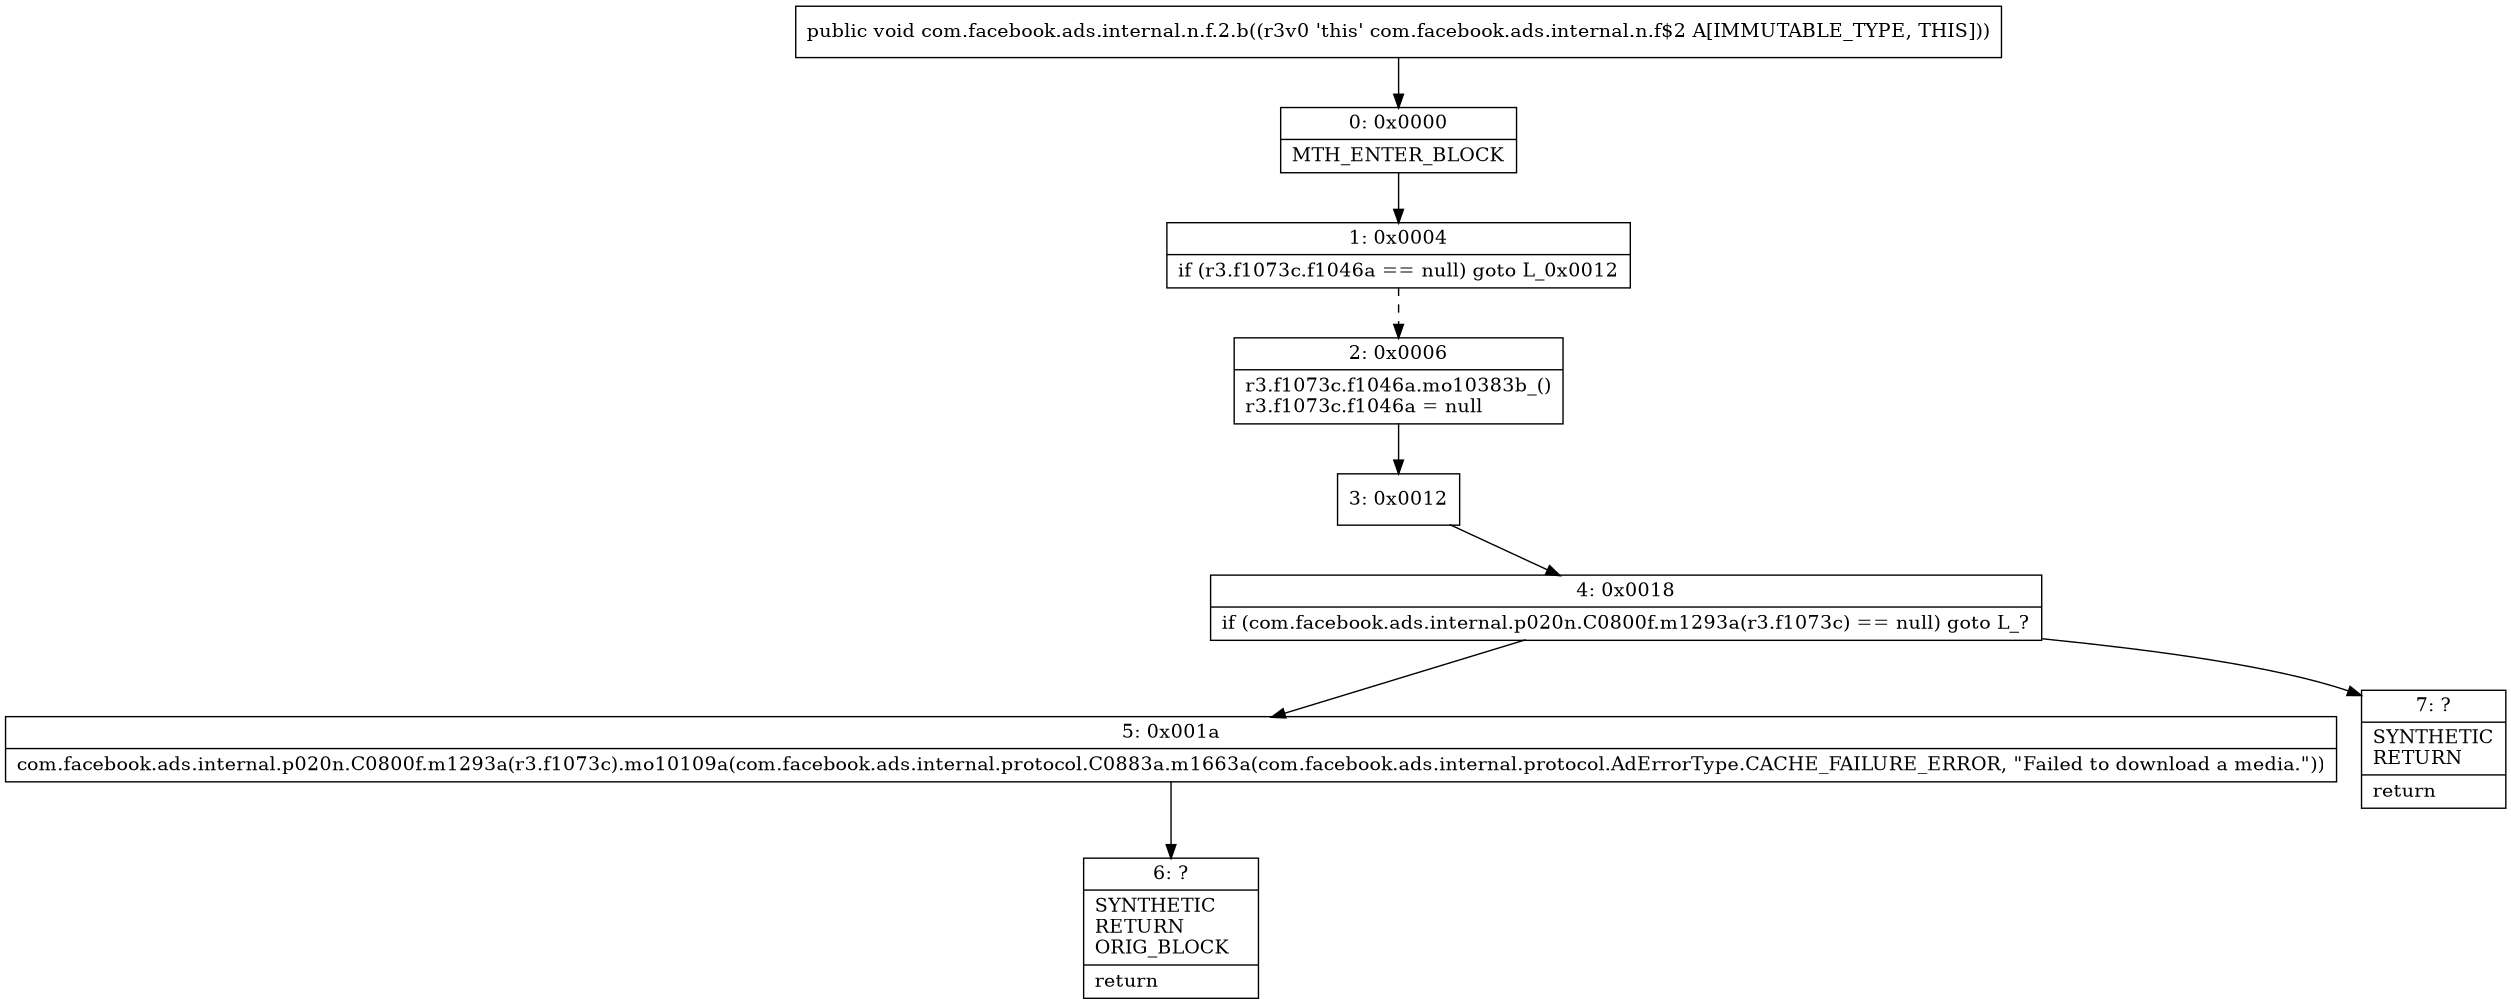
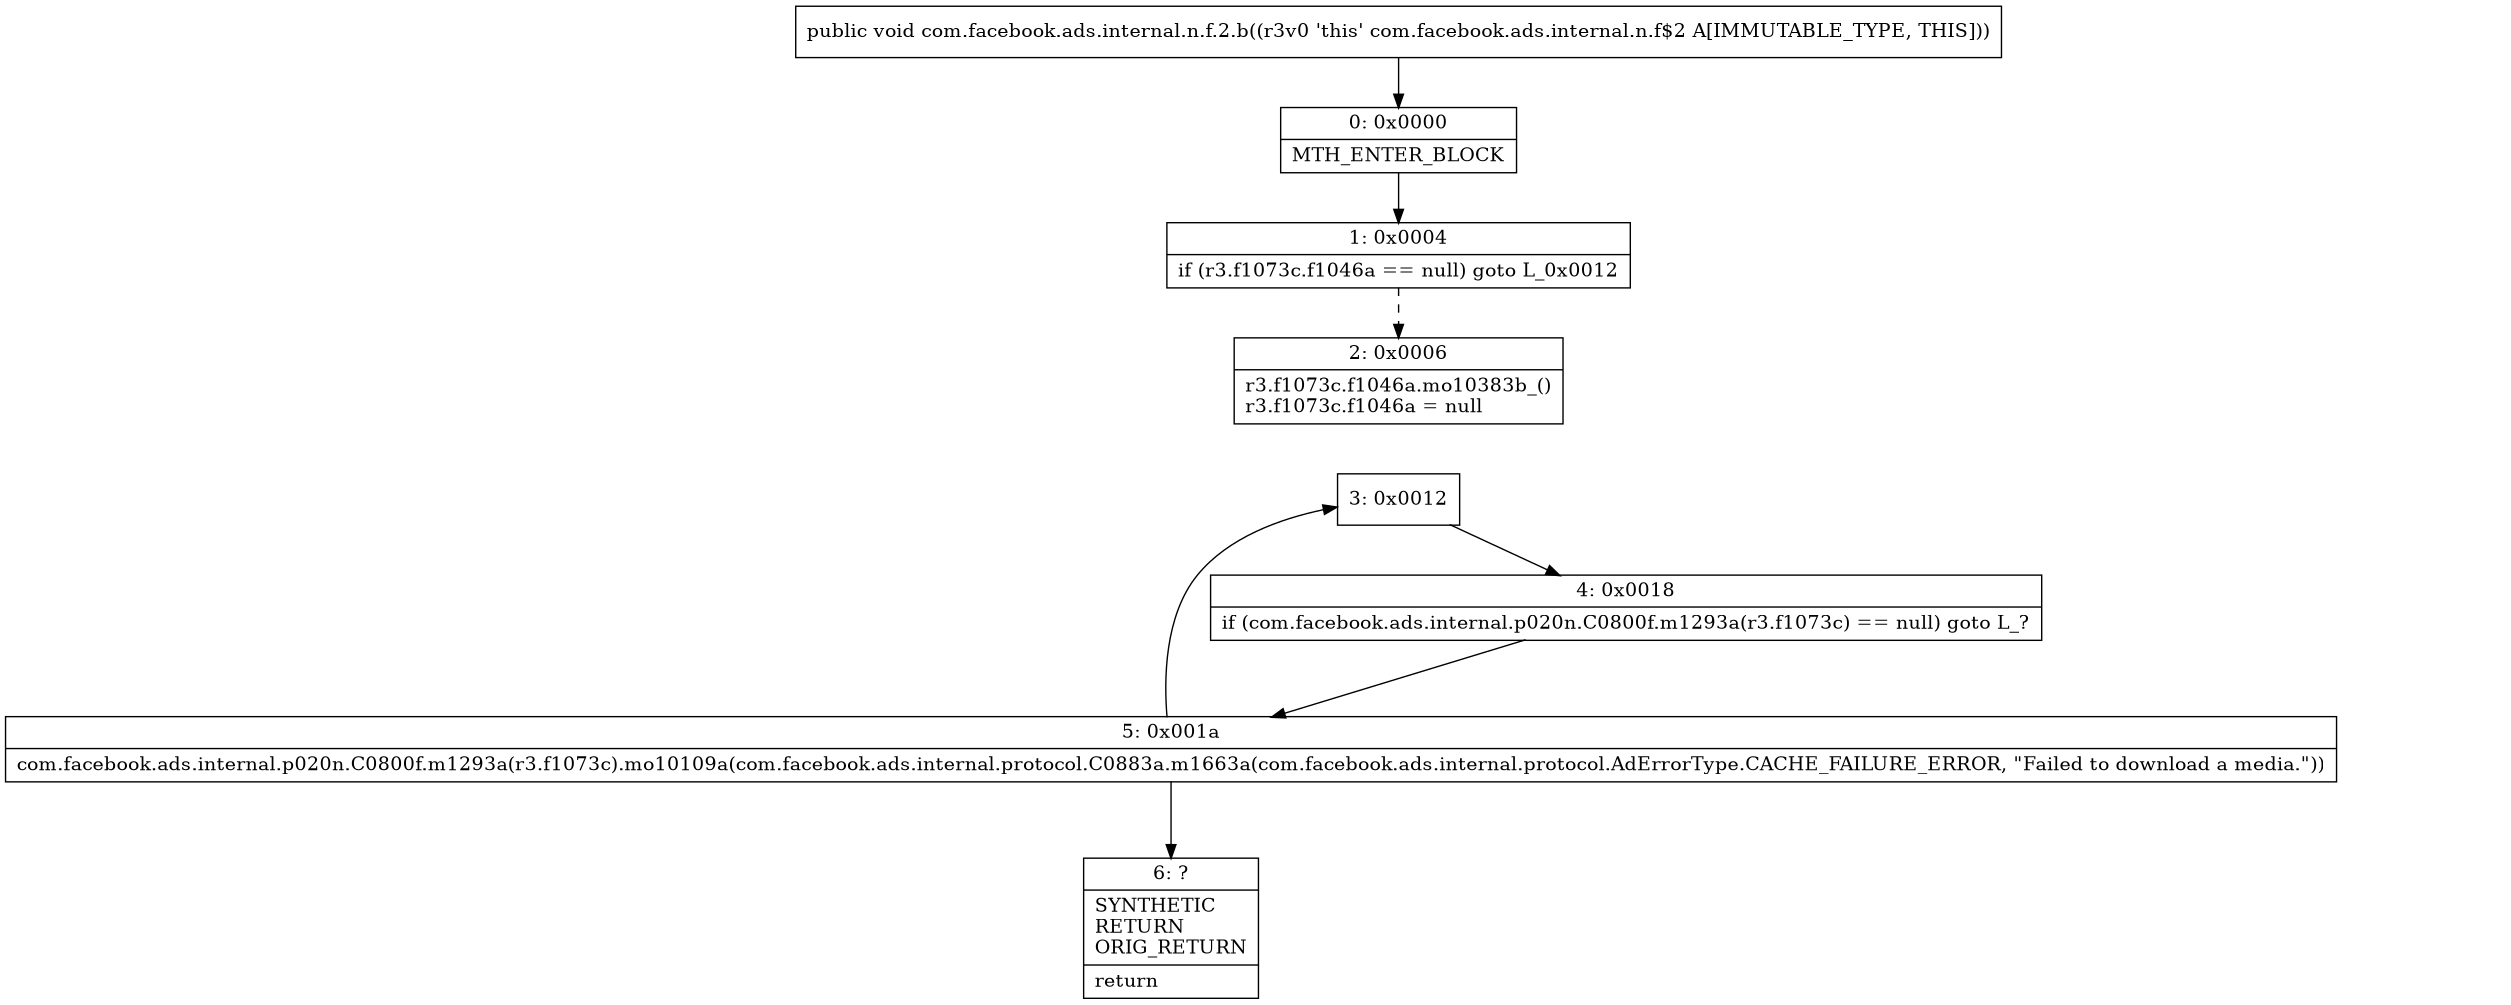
  digraph {
    node [shape=record]
    n1 [label="{0\:\ 0x0000|MTH_ENTER_BLOCK\l}"]
    n2 [label="{1\:\ 0x0004|if (r3.f1073c.f1046a == null) goto L_0x0012\l}"]
    n3 [label="{2\:\ 0x0006|r3.f1073c.f1046a.mo10383b_()\lr3.f1073c.f1046a = null\l}"]
    n4 [label="{3\:\ 0x0012}"]
    n5 [label="{4\:\ 0x0018|if (com.facebook.ads.internal.p020n.C0800f.m1293a(r3.f1073c) == null) goto L_?\l}"]
    n6 [label="{5\:\ 0x001a|com.facebook.ads.internal.p020n.C0800f.m1293a(r3.f1073c).mo10109a(com.facebook.ads.internal.protocol.C0883a.m1663a(com.facebook.ads.internal.protocol.AdErrorType.CACHE_FAILURE_ERROR, \"Failed to download a media.\"))\l}"]
-   n7 [label="{7\:\ ?|SYNTHETIC\lRETURN\l|return\l}"]
-   n8 [label="{6\:\ ?|SYNTHETIC\lRETURN\lORIG_BLOCK\l|return\l}"]
+   n8 [label="{6\:\ ?|SYNTHETIC\lRETURN\lORIG_RETURN\l|return\l}"]
    n9 [label="{public void com.facebook.ads.internal.n.f.2.b((r3v0 'this' com.facebook.ads.internal.n.f$2 A[IMMUTABLE_TYPE, THIS])) }"]
    n1 -> n2
    n2 -> n3 [style=dashed]
-   n3 -> n4
+   n6 -> n4
    n4 -> n5
    n5 -> n6 [style=solid]
-   n5 -> n7
    n6 -> n8
    n9 -> n1
  }
